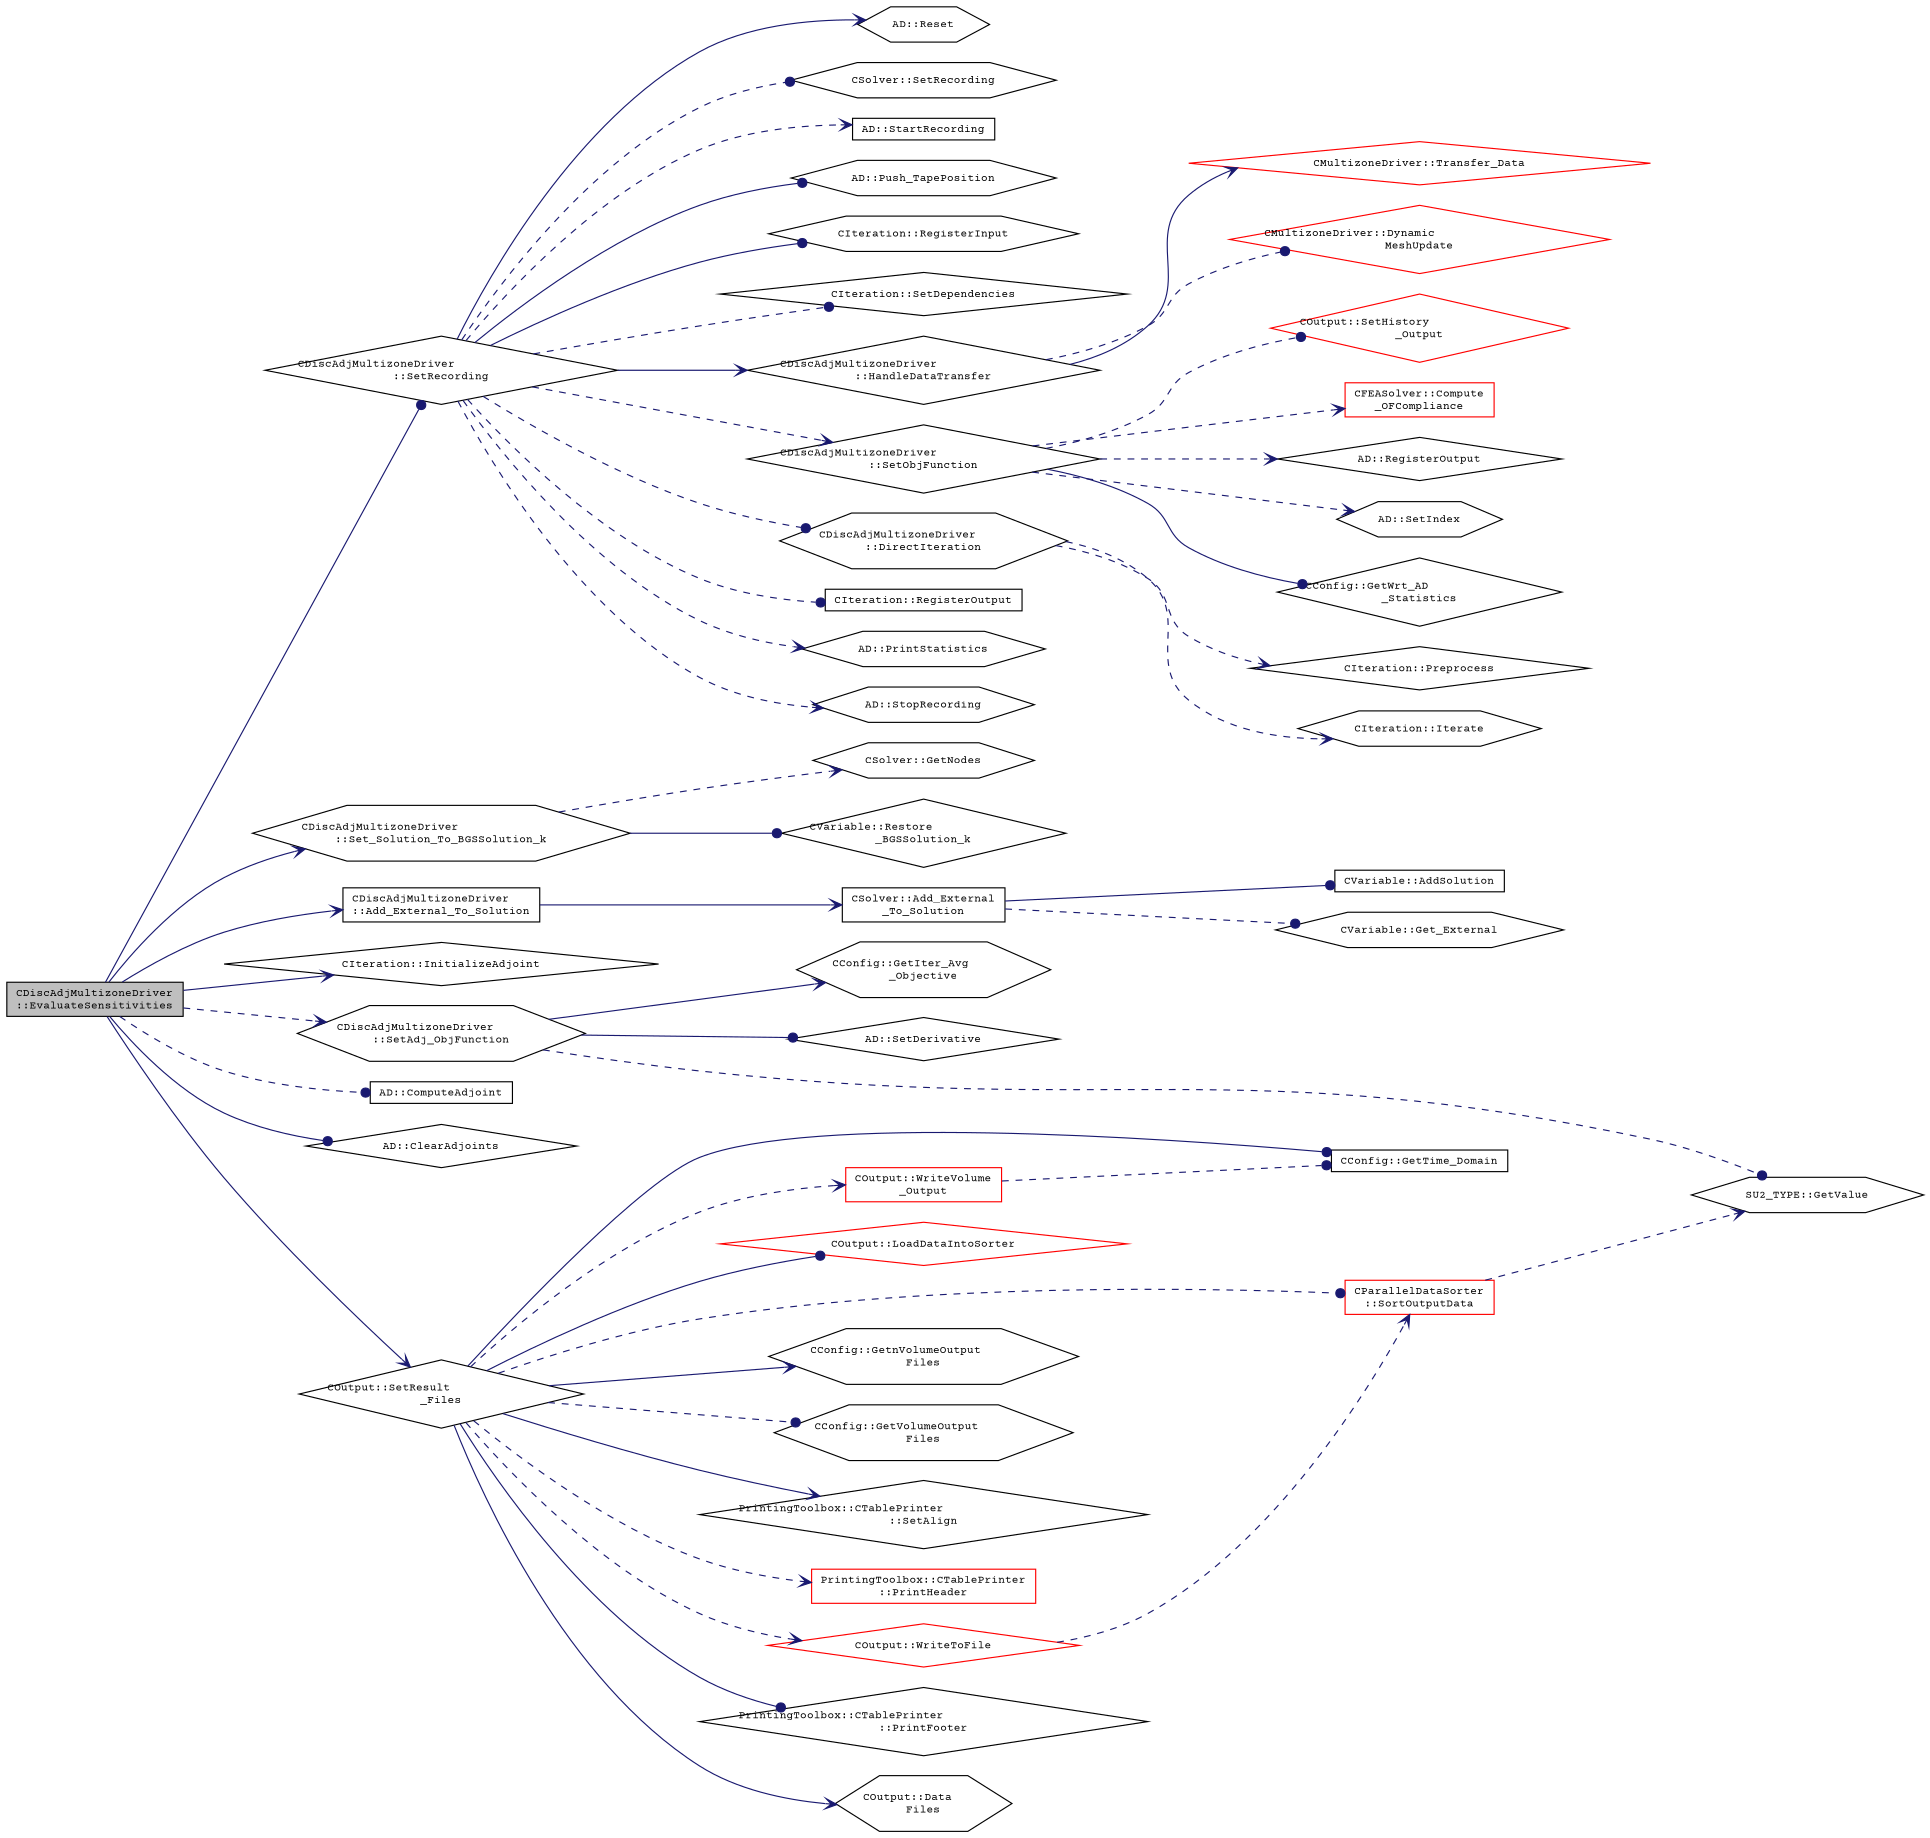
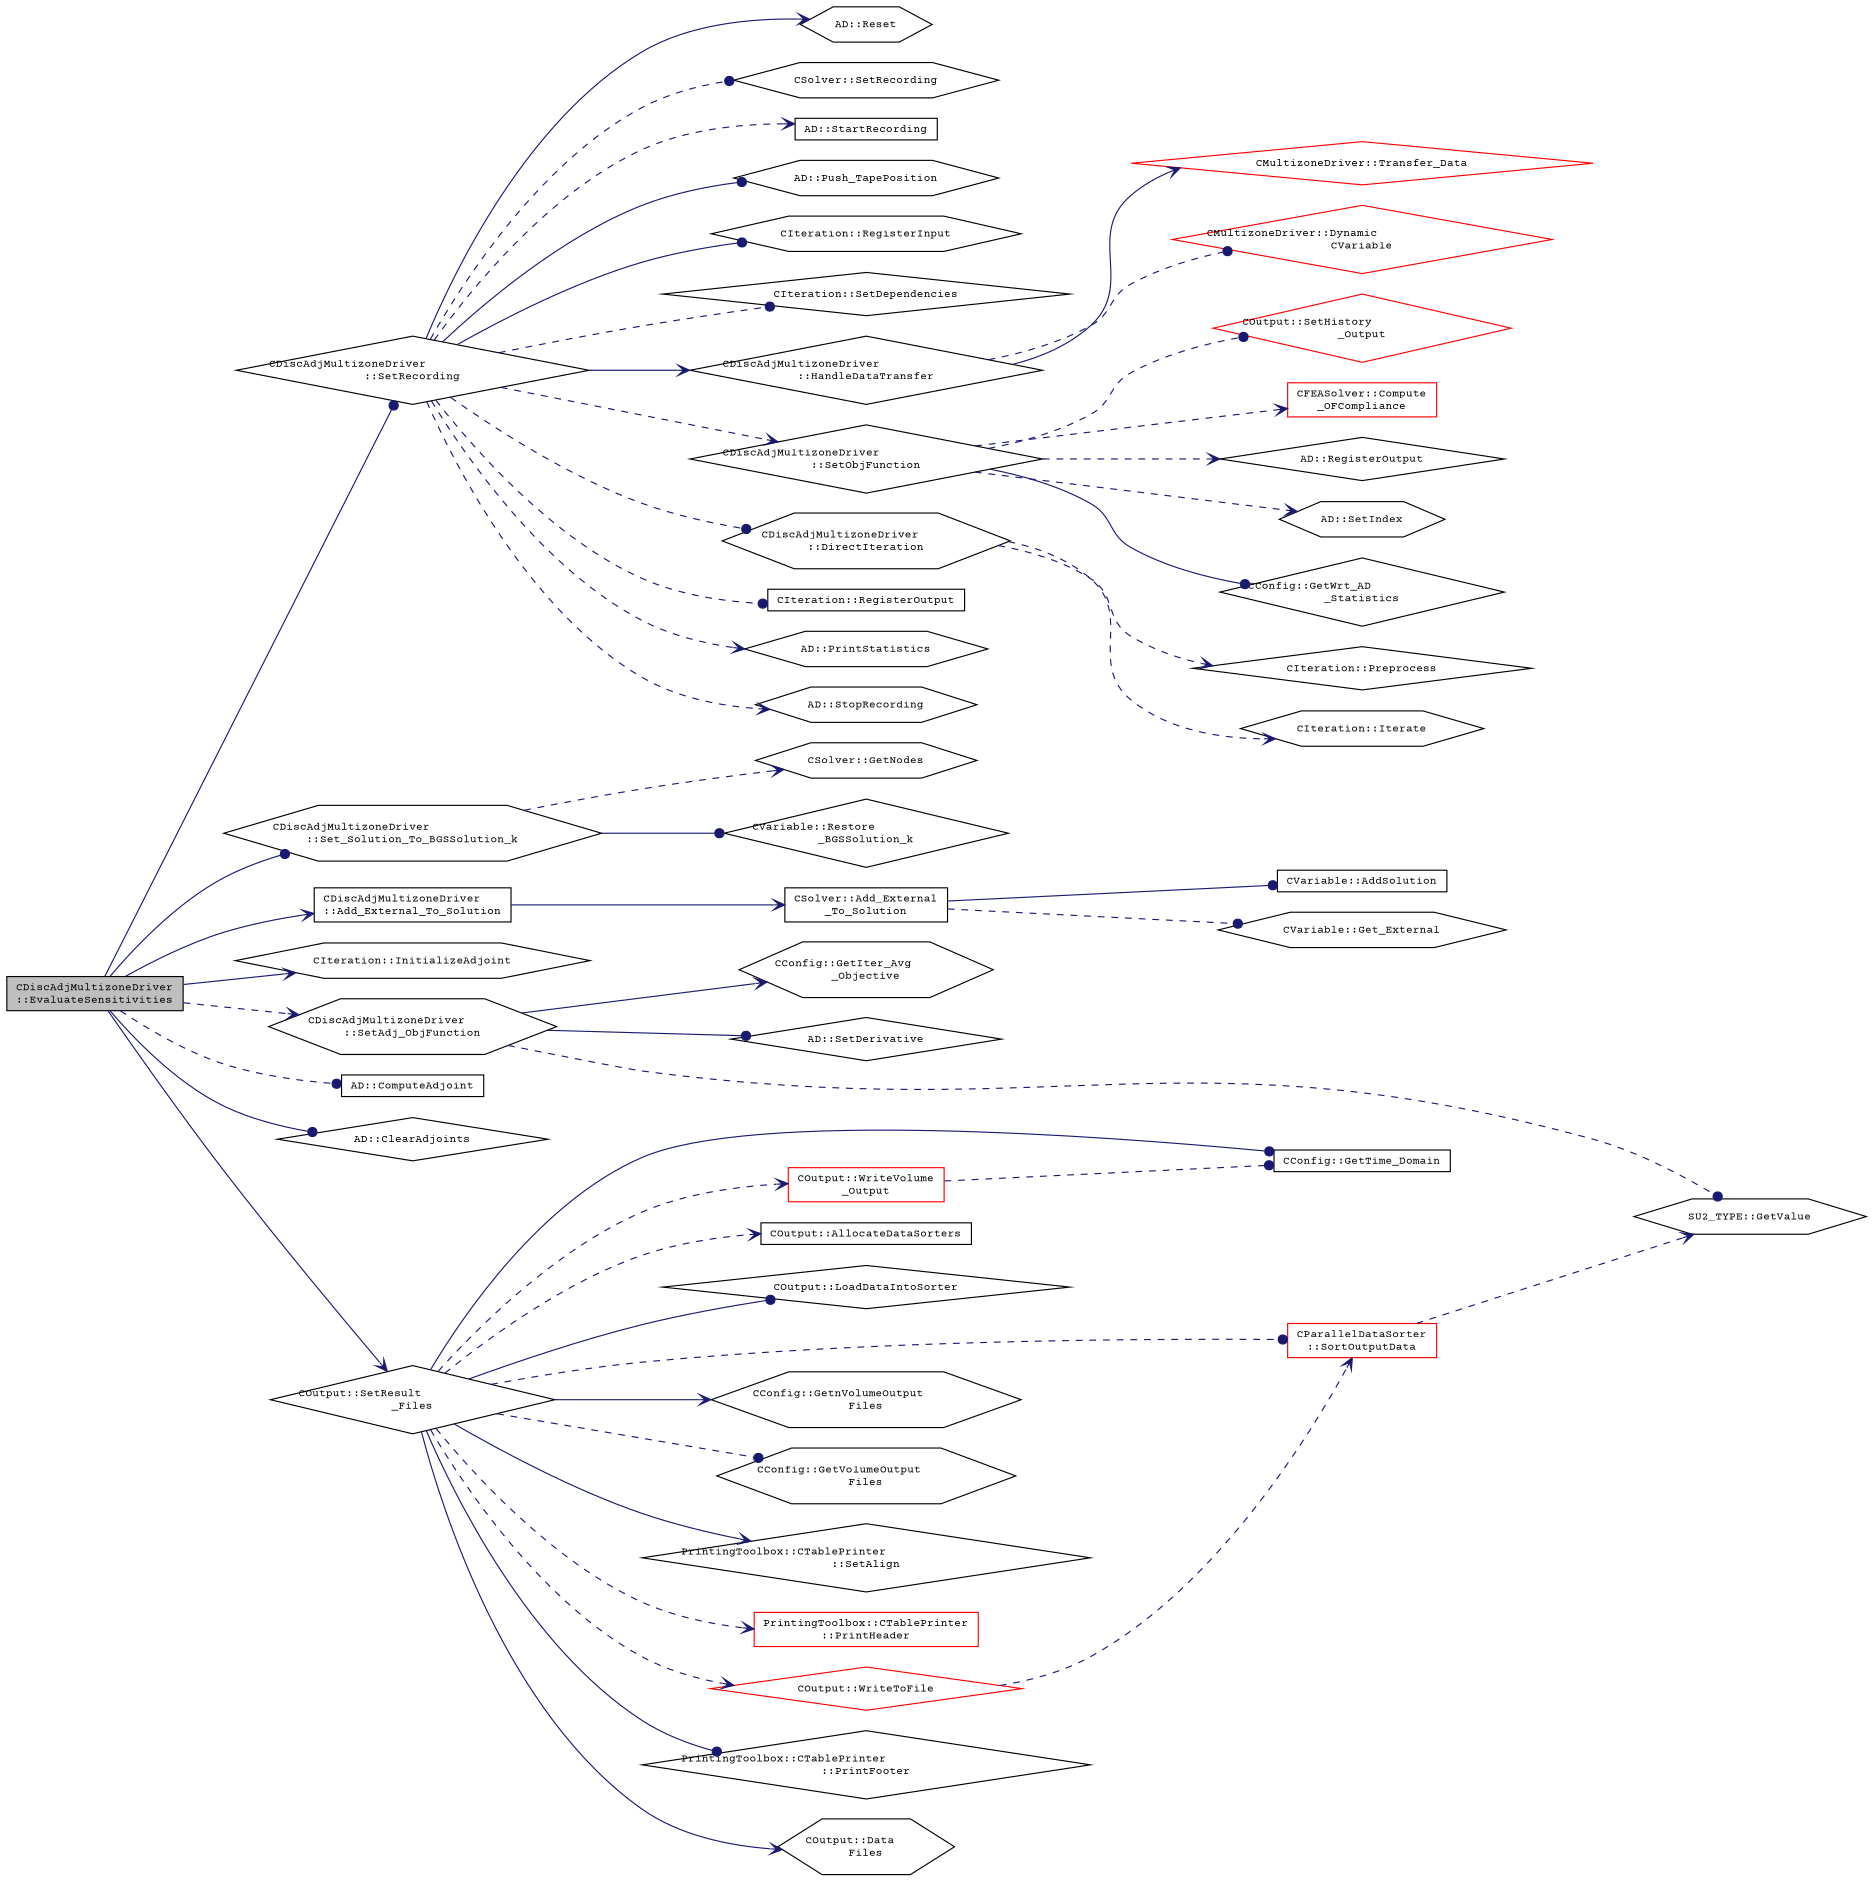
  digraph {
    fontname="Courier Prime"
    rankdir=LR
    node [color=black fillcolor=white fontname="Courier Prime" fontsize=10 shape=diamond style=filled]
    edge [arrowhead=vee color=midnightblue fontname="Courier Prime" fontsize=10 labelfontname=Helvetica labelfontsize=10 style=dashed]
    n1 [fillcolor=grey75 fontcolor=black height=0.2 label="CDiscAdjMultizoneDriver\l::EvaluateSensitivities" shape=box width=0.4]
    n2 [height=0.2 label="CDiscAdjMultizoneDriver\l::SetRecording" width=0.4]
    n3 [height=0.2 label="CDiscAdjMultizoneDriver\l::Set_Solution_To_BGSSolution_k" shape=hexagon width=0.4]
    n4 [height=0.2 label="CDiscAdjMultizoneDriver\l::Add_External_To_Solution" shape=box width=0.4]
-   n5 [height=0.2 label="CIteration::InitializeAdjoint" width=0.4]
+   n5 [height=0.2 label="CIteration::InitializeAdjoint" shape=hexagon width=0.4]
    n6 [height=0.2 label="CDiscAdjMultizoneDriver\l::SetAdj_ObjFunction" shape=hexagon width=0.4]
    n7 [height=0.2 label="AD::ComputeAdjoint" shape=box width=0.4]
    n8 [height=0.2 label="AD::ClearAdjoints" width=0.4]
    n9 [height=0.2 label="COutput::SetResult\l_Files" width=0.4]
    n10 [height=0.2 label="AD::Reset" shape=hexagon width=0.4]
    n11 [height=0.2 label="CSolver::SetRecording" shape=hexagon width=0.4]
    n12 [height=0.2 label="AD::StartRecording" shape=box width=0.4]
    n13 [height=0.2 label="AD::Push_TapePosition" shape=hexagon width=0.4]
    n14 [height=0.2 label="CIteration::RegisterInput" shape=hexagon width=0.4]
    n15 [height=0.2 label="CIteration::SetDependencies" width=0.4]
    n16 [height=0.2 label="CDiscAdjMultizoneDriver\l::HandleDataTransfer" width=0.4]
    n17 [height=0.2 label="CDiscAdjMultizoneDriver\l::SetObjFunction" width=0.4]
    n18 [height=0.2 label="CDiscAdjMultizoneDriver\l::DirectIteration" shape=hexagon width=0.4]
    n19 [height=0.2 label="CIteration::RegisterOutput" shape=box width=0.4]
    n20 [height=0.2 label="AD::PrintStatistics" shape=hexagon width=0.4]
    n21 [height=0.2 label="AD::StopRecording" shape=hexagon width=0.4]
    n22 [height=0.2 label="CSolver::GetNodes" shape=hexagon width=0.4]
    n23 [height=0.2 label="CVariable::Restore\l_BGSSolution_k" width=0.4]
    n24 [height=0.2 label="CSolver::Add_External\l_To_Solution" shape=box width=0.4]
    n25 [height=0.2 label="CConfig::GetIter_Avg\l_Objective" shape=hexagon width=0.4]
    n26 [height=0.2 label="AD::SetDerivative" width=0.4]
    n27 [height=0.2 label="SU2_TYPE::GetValue" shape=hexagon width=0.4]
    n28 [height=0.2 label="CConfig::GetTime_Domain" shape=box width=0.4]
    n29 [color=red height=0.2 label="COutput::WriteVolume\l_Output" shape=box width=0.4]
-   n31 [color=red height=0.2 label="COutput::LoadDataIntoSorter" width=0.4]
+   n30 [height=0.2 label="COutput::AllocateDataSorters" shape=box width=0.4]
+   n31 [height=0.2 label="COutput::LoadDataIntoSorter" width=0.4]
    n32 [color=red height=0.2 label="CParallelDataSorter\l::SortOutputData" shape=box width=0.4]
    n33 [height=0.2 label="CConfig::GetnVolumeOutput\lFiles" shape=hexagon width=0.4]
    n34 [height=0.2 label="CConfig::GetVolumeOutput\lFiles" shape=hexagon width=0.4]
    n35 [height=0.2 label="PrintingToolbox::CTablePrinter\l::SetAlign" width=0.4]
    n36 [color=red height=0.2 label="PrintingToolbox::CTablePrinter\l::PrintHeader" shape=box width=0.4]
    n37 [color=red height=0.2 label="COutput::WriteToFile" width=0.4]
    n38 [height=0.2 label="PrintingToolbox::CTablePrinter\l::PrintFooter" width=0.4]
    n39 [height=0.2 label="COutput::Data\lFiles" shape=hexagon width=0.4]
    n40 [color=red height=0.2 label="CMultizoneDriver::Transfer_Data" width=0.4]
-   n41 [color=red height=0.2 label="CMultizoneDriver::Dynamic\lMeshUpdate" width=0.4]
+   n41 [color=red height=0.2 label="CMultizoneDriver::Dynamic\lCVariable" width=0.4]
    n42 [color=red height=0.2 label="COutput::SetHistory\l_Output" width=0.4]
    n43 [color=red height=0.2 label="CFEASolver::Compute\l_OFCompliance" shape=box width=0.4]
    n44 [height=0.2 label="AD::RegisterOutput" width=0.4]
    n45 [height=0.2 label="AD::SetIndex" shape=hexagon width=0.4]
    n46 [height=0.2 label="CConfig::GetWrt_AD\l_Statistics" width=0.4]
    n47 [height=0.2 label="CIteration::Preprocess" width=0.4]
    n48 [height=0.2 label="CIteration::Iterate" shape=hexagon width=0.4]
    n49 [height=0.2 label="CVariable::AddSolution" shape=box width=0.4]
    n50 [height=0.2 label="CVariable::Get_External" shape=hexagon width=0.4]
    n1 -> n2 [arrowhead=dot style=solid]
-   n1 -> n3 [style=solid]
+   n1 -> n3 [arrowhead=dot style=solid]
    n1 -> n4 [style=solid]
    n1 -> n5 [style=solid]
    n1 -> n6
    n1 -> n7 [arrowhead=dot]
    n1 -> n8 [arrowhead=dot style=solid]
    n1 -> n9 [style=solid]
    n2 -> n10 [style=solid]
    n2 -> n11 [arrowhead=dot]
    n2 -> n12
    n2 -> n13 [arrowhead=dot style=solid]
    n2 -> n14 [arrowhead=dot style=solid]
    n2 -> n15 [arrowhead=dot]
    n2 -> n16 [style=solid]
    n2 -> n17
    n2 -> n18 [arrowhead=dot]
    n2 -> n19 [arrowhead=dot]
    n2 -> n20
    n2 -> n21
    n3 -> n22
    n3 -> n23 [arrowhead=dot style=solid]
    n4 -> n24 [style=solid]
    n6 -> n25 [style=solid]
    n6 -> n26 [arrowhead=dot style=solid]
    n6 -> n27 [arrowhead=dot]
    n9 -> n28 [arrowhead=dot style=solid]
    n9 -> n29
+   n9 -> n30
    n9 -> n31 [arrowhead=dot style=solid]
    n9 -> n32 [arrowhead=dot]
    n9 -> n33 [style=solid]
    n9 -> n34 [arrowhead=dot]
    n9 -> n35 [style=solid]
    n9 -> n36
    n9 -> n37
    n9 -> n38 [arrowhead=dot style=solid]
    n9 -> n39 [style=solid]
    n16 -> n40 [style=solid]
    n16 -> n41 [arrowhead=dot]
    n17 -> n42 [arrowhead=dot]
    n17 -> n43
    n17 -> n44
    n17 -> n45
    n17 -> n46 [arrowhead=dot style=solid]
    n18 -> n47
    n18 -> n48
    n24 -> n49 [arrowhead=dot style=solid]
    n24 -> n50 [arrowhead=dot]
    n29 -> n28 [arrowhead=dot]
    n32 -> n27
    n37 -> n32
  }
